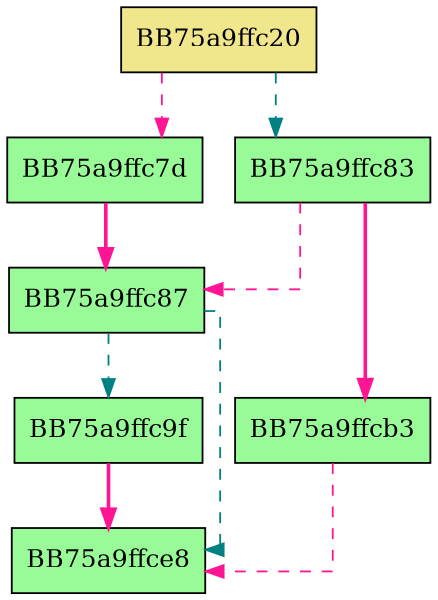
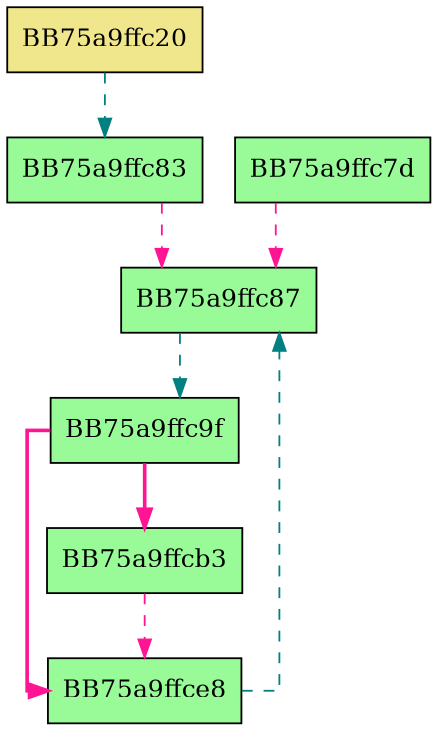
  digraph {
    splines=ortho
    node [fillcolor=palegreen shape=box style=filled]
    edge [color=deeppink style=dashed]
    BB75a9ffc20 [fillcolor=khaki]
    BB75a9ffc83
    BB75a9ffc7d
    BB75a9ffc87
    BB75a9ffce8
    BB75a9ffc9f
    BB75a9ffcb3
    BB75a9ffc20 -> BB75a9ffc83 [color=teal]
-   BB75a9ffc20 -> BB75a9ffc7d
    BB75a9ffc83 -> BB75a9ffc87
-   BB75a9ffc7d -> BB75a9ffc87 [style=bold]
-   BB75a9ffc87 -> BB75a9ffce8 [color=teal]
+   BB75a9ffc7d -> BB75a9ffc87
+   BB75a9ffce8 -> BB75a9ffc87 [color=teal]
    BB75a9ffc87 -> BB75a9ffc9f [color=teal]
    BB75a9ffc9f -> BB75a9ffce8 [style=bold]
-   BB75a9ffc83 -> BB75a9ffcb3 [style=bold]
+   BB75a9ffc9f -> BB75a9ffcb3 [style=bold]
    BB75a9ffcb3 -> BB75a9ffce8
  }
